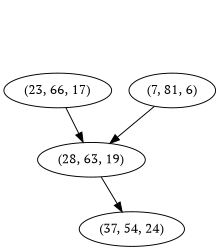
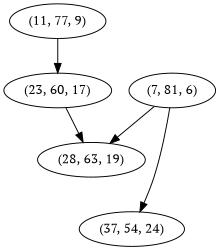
  digraph {
    fontname="PT Serif"
    node [fontname="PT Serif"]
    edge [fontname="PT Serif"]
    "(7, 81, 6)"
    "(28, 63, 19)"
-   "(23, 66, 17)"
+   "(11, 77, 9)"
+   "(23, 66, 17)" [label="(23, 60, 17)"]
    n5 [label="(37, 54, 24)"]
    "(7, 81, 6)" -> "(28, 63, 19)"
-   "(28, 63, 19)" -> n5
+   "(7, 81, 6)" -> n5
+   "(11, 77, 9)" -> "(23, 66, 17)"
    "(23, 66, 17)" -> "(28, 63, 19)"
  }
